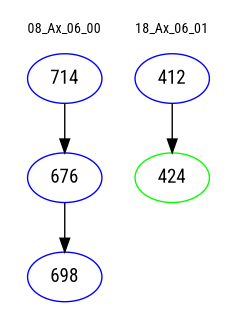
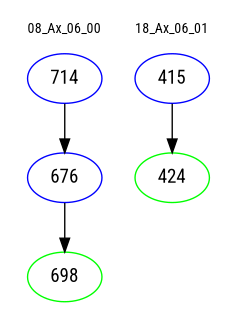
  digraph {
    fontname="Roboto Condensed"
    node [color=blue fontname="Roboto Condensed"]
    edge [color=black fontname="Roboto Condensed"]
    n1 [label=714]
    n2 [label=676]
-   n3 [label=698]
-   n4 [label=412]
+   n3 [color=green label=698]
+   n4 [label=415]
    n5 [color=green label=424]
    subgraph cluster_1 {
      color=white
      fontsize=10
      label="08_Ax_06_00"
      n1
      n2
      n3
    }
    subgraph cluster_2 {
      color=white
      fontsize=10
      label="18_Ax_06_01"
      n4
      n5
    }
    n1 -> n2
    n2 -> n3
    n4 -> n5
  }
